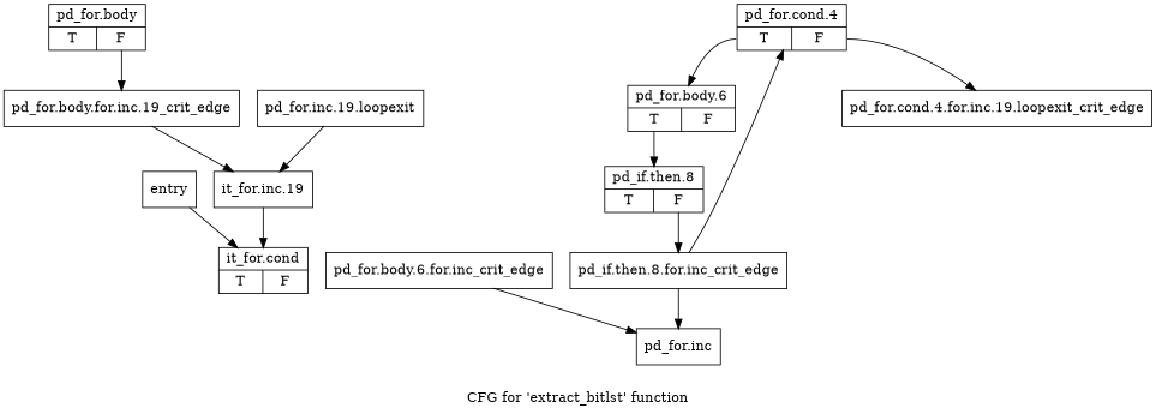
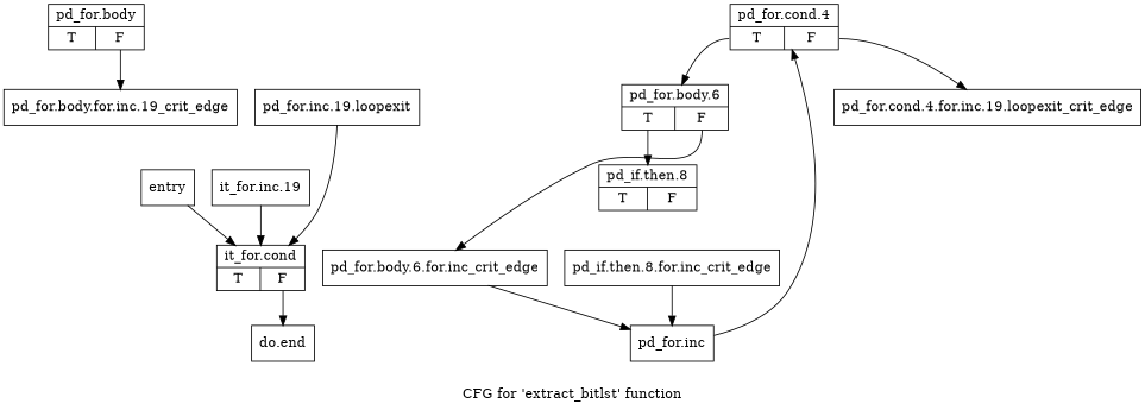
  digraph {
    label="CFG for 'extract_bitlst' function"
    node [shape=record]
    n1 [label="{entry}"]
    n2 [label="{it_for.cond|{<s0>T|<s1>F}}"]
+   n3 [label="{do.end}"]
    n4 [label="{pd_for.body|{<s0>T|<s1>F}}"]
    n5 [label="{pd_for.body.for.inc.19_crit_edge}"]
    n6 [label="{it_for.inc.19}"]
    n7 [label="{pd_for.cond.4|{<s0>T|<s1>F}}"]
    n8 [label="{pd_for.body.6|{<s0>T|<s1>F}}"]
    n9 [label="{pd_for.cond.4.for.inc.19.loopexit_crit_edge}"]
    n10 [label="{pd_if.then.8|{<s0>T|<s1>F}}"]
    n11 [label="{pd_for.body.6.for.inc_crit_edge}"]
    n12 [label="{pd_if.then.8.for.inc_crit_edge}"]
    n13 [label="{pd_for.inc}"]
    n14 [label="{pd_for.inc.19.loopexit}"]
    n1 -> n2
+   n2 -> n3 [tailport=s1]
    n4 -> n5 [tailport=s1]
-   n5 -> n6
    n6 -> n2
    n7 -> n8 [tailport=s0]
    n7 -> n9 [tailport=s1]
    n8 -> n10 [tailport=s0]
-   n10 -> n12 [tailport=s1]
+   n8 -> n11 [tailport=s1]
    n11 -> n13
    n12 -> n13
-   n12 -> n7
-   n14 -> n6
+   n13 -> n7
+   n14 -> n2
  }
